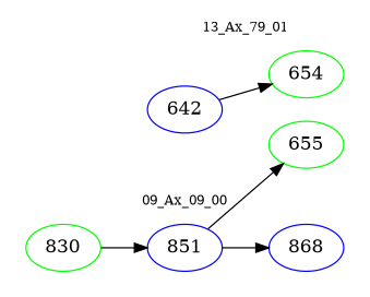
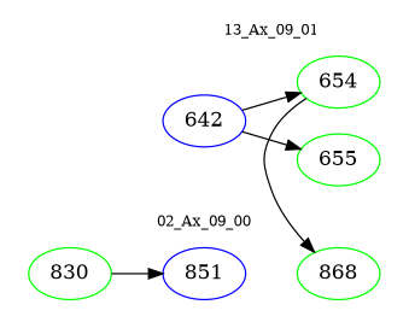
  digraph {
    rankdir=LR
    node [color=green]
    edge [color=black]
    n1 [color=blue label=851]
    n2 [label=830]
-   n3 [color=blue label=868]
+   n3 [label=868]
    n4 [color=blue label=642]
    n5 [label=654]
    n6 [label=655]
    subgraph cluster_1 {
      color=white
      fontsize=10
-     label="09_Ax_09_00"
+     label="02_Ax_09_00"
      n1
      n2
      n3
    }
    subgraph cluster_2 {
      color=white
      fontsize=10
-     label="13_Ax_79_01"
+     label="13_Ax_09_01"
      n4
      n5
      n6
    }
-   n1 -> n3
+   n5 -> n3
    n2 -> n1
    n4 -> n5
-   n1 -> n6
+   n4 -> n6
  }
